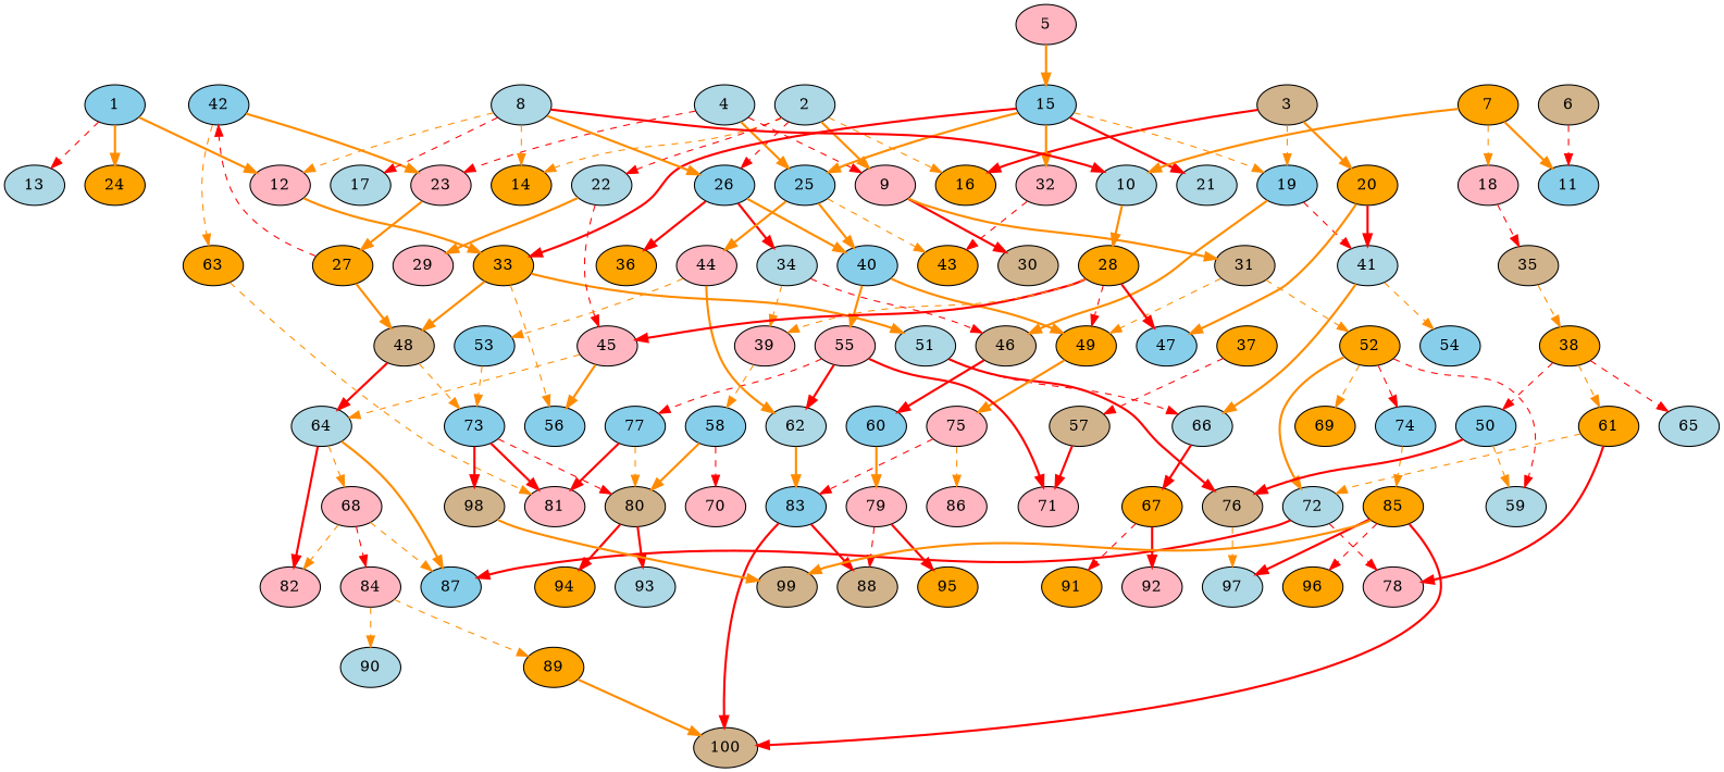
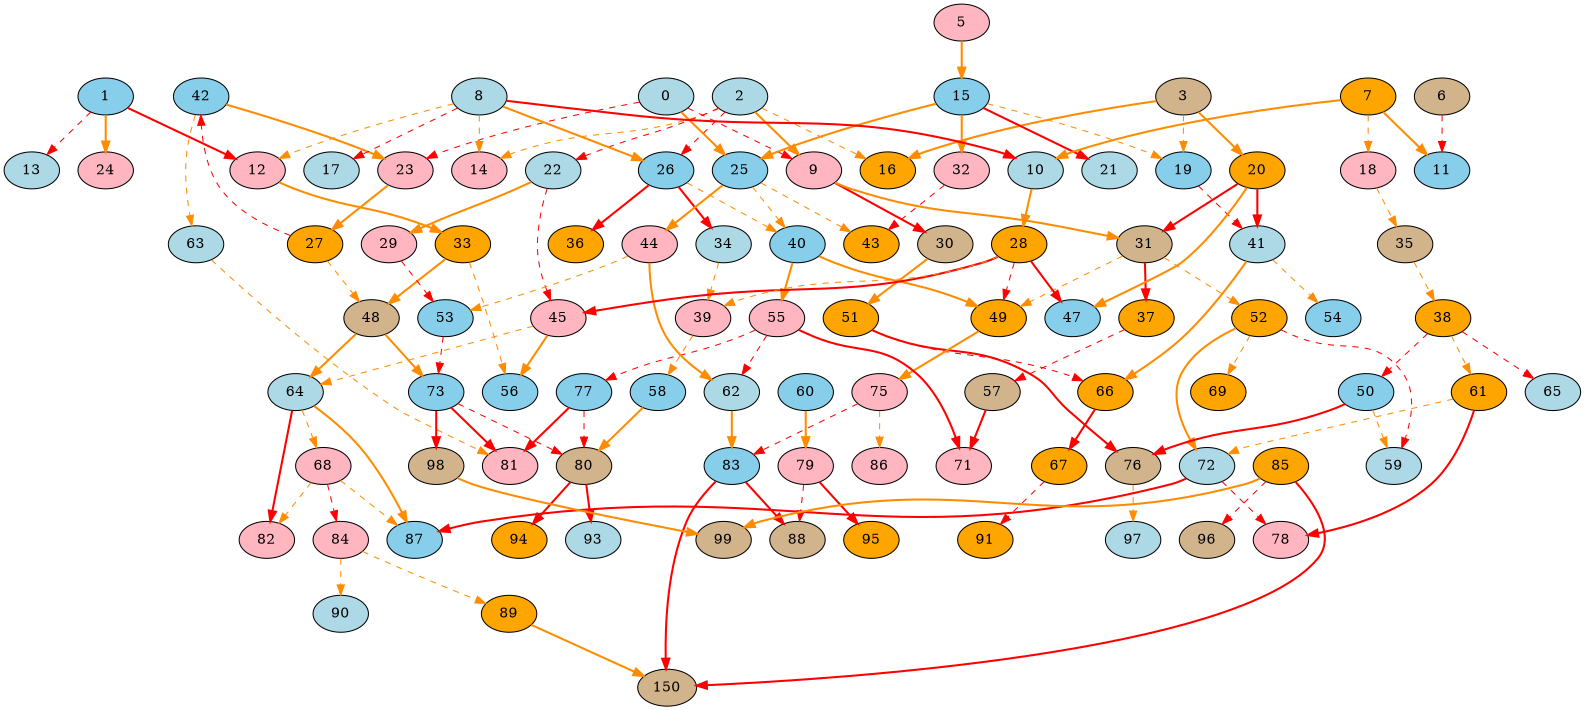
  digraph {
    node [alpha=0.17 fillcolor=lightpink style=filled]
    edge [color=darkorange style=bold]
    1 [fillcolor=skyblue]
    12 [alpha=0.09]
    13 [alpha=0.01 fillcolor=lightblue]
-   24 [alpha=0.08 fillcolor=orange]
+   24 [alpha=0.08]
    33 [alpha=0.04 fillcolor=orange]
    48 [alpha=0.13 fillcolor=tan]
-   51 [fillcolor=lightblue]
+   51 [fillcolor=orange]
    56 [alpha=0.19 fillcolor=skyblue]
    2 [fillcolor=lightblue]
    9 [alpha=0.11]
-   14 [alpha=0.13 fillcolor=orange]
+   14 [alpha=0.13]
    16 [alpha=0.03 fillcolor=orange]
    22 [alpha=0.09 fillcolor=lightblue]
    26 [alpha=0.05 fillcolor=skyblue]
    30 [alpha=0.01 fillcolor=tan]
    31 [alpha=0.07 fillcolor=tan]
    29 [alpha=0.05]
    45 [alpha=0.14]
    40 [alpha=0.16 fillcolor=skyblue]
    34 [alpha=0.14 fillcolor=lightblue]
    36 [alpha=0.20 fillcolor=orange]
    49 [alpha=0.07 fillcolor=orange]
    37 [alpha=0.10 fillcolor=orange]
    52 [alpha=0.02 fillcolor=orange]
    53 [alpha=0.03 fillcolor=skyblue]
    64 [fillcolor=lightblue]
    55 [alpha=0.15]
-   46 [alpha=0.14 fillcolor=tan]
    39 [alpha=0.11]
    3 [alpha=0.15 fillcolor=tan]
    19 [alpha=0.14 fillcolor=skyblue]
    20 [alpha=0.02 fillcolor=orange]
    41 [alpha=0.12 fillcolor=lightblue]
    47 [alpha=0.11 fillcolor=skyblue]
    54 [alpha=0.06 fillcolor=skyblue]
-   66 [alpha=0.10 fillcolor=lightblue]
+   66 [alpha=0.10 fillcolor=orange]
    60 [alpha=0.14 fillcolor=skyblue]
-   4 [alpha=0.04 fillcolor=lightblue]
+   4 [alpha=0.04 fillcolor=lightblue label=0]
    23
    25 [alpha=0.09 fillcolor=skyblue]
    27 [alpha=0.16 fillcolor=orange]
    43 [alpha=0.14 fillcolor=orange]
    44 [alpha=0.05]
    42 [alpha=0.08 fillcolor=skyblue]
-   63 [alpha=0.19 fillcolor=orange]
+   63 [alpha=0.19 fillcolor=lightblue]
    62 [alpha=0.01 fillcolor=lightblue]
    5 [alpha=0.06]
    15 [alpha=0.13 fillcolor=skyblue]
    21 [alpha=0.08 fillcolor=lightblue]
    32 [alpha=0.04]
    6 [alpha=0.01 fillcolor=tan]
    11 [alpha=0.07 fillcolor=skyblue]
    7 [alpha=0.19 fillcolor=orange]
    10 [alpha=0.10 fillcolor=lightblue]
    18 [alpha=0.12]
    28 [alpha=0.14 fillcolor=orange]
    35 [alpha=0.02 fillcolor=tan]
    38 [alpha=0.01 fillcolor=orange]
    8 [alpha=0.14 fillcolor=lightblue]
    17 [alpha=0.12 fillcolor=lightblue]
    75
    57 [alpha=0.05 fillcolor=tan]
    59 [alpha=0.06 fillcolor=lightblue]
    69 [alpha=0.07 fillcolor=orange]
    72 [alpha=0.08 fillcolor=lightblue]
-   74 [alpha=0.15 fillcolor=skyblue]
    58 [alpha=0.05 fillcolor=skyblue]
    73 [alpha=0.13 fillcolor=skyblue]
    76 [alpha=0.09 fillcolor=tan]
    50 [alpha=0.02 fillcolor=skyblue]
    61 [alpha=0.18 fillcolor=orange]
    65 [alpha=0.16 fillcolor=lightblue]
    67 [alpha=0.20 fillcolor=orange]
    79 [alpha=0.08]
    68 [alpha=0.08]
    82 [alpha=0.02]
    87 [alpha=0.11 fillcolor=skyblue]
    81 [alpha=0.04]
    71 [alpha=0.04]
    77 [alpha=0.05 fillcolor=skyblue]
    83 [alpha=0.20 fillcolor=skyblue]
    80 [fillcolor=tan]
    98 [alpha=0.15 fillcolor=tan]
-   70 [alpha=0.08]
    86 [alpha=0.11]
    78 [alpha=0.13]
    85 [alpha=0.01 fillcolor=orange]
    97 [alpha=0.07 fillcolor=lightblue]
    93 [alpha=0.12 fillcolor=lightblue]
    94 [alpha=0.02 fillcolor=orange]
    91 [alpha=0.12 fillcolor=orange]
-   92 [alpha=0.07]
    88 [alpha=0.08 fillcolor=tan]
-   100 [alpha=0.18 fillcolor=tan]
+   100 [alpha=0.18 fillcolor=tan label=150]
    84
    95 [alpha=0.14 fillcolor=orange]
    99 [alpha=0.19 fillcolor=tan]
-   96 [alpha=0.09 fillcolor=orange]
+   96 [alpha=0.09 fillcolor=tan]
    89 [fillcolor=orange]
    90 [alpha=0.19 fillcolor=lightblue]
-   1 -> 12
+   1 -> 12 [color=red]
    1 -> 13 [color=red style=dashed]
    1 -> 24
    12 -> 33
    33 -> 48
-   33 -> 51
+   30 -> 51
    33 -> 56 [style=dashed]
-   48 -> 64 [color=red]
-   48 -> 73 [style=dashed]
+   48 -> 64
+   48 -> 73
    51 -> 66 [color=red style=dashed]
    51 -> 76 [color=red]
    2 -> 9
    2 -> 14 [style=dashed]
    2 -> 16 [style=dashed]
    2 -> 22 [color=red style=dashed]
    2 -> 26 [color=red style=dashed]
    9 -> 30 [color=red]
    9 -> 31
    22 -> 29
    22 -> 45 [color=red style=dashed]
-   26 -> 40
+   26 -> 40 [style=dashed]
    26 -> 34 [color=red]
    26 -> 36 [color=red]
    31 -> 49 [style=dashed]
+   31 -> 37 [color=red]
    31 -> 52 [style=dashed]
+   29 -> 53 [color=red style=dashed]
    45 -> 56
    45 -> 64 [style=dashed]
    40 -> 49
    40 -> 55
-   34 -> 46 [color=red style=dashed]
    34 -> 39 [style=dashed]
    49 -> 75
    37 -> 57 [color=red style=dashed]
    52 -> 59 [color=red style=dashed]
    52 -> 69 [style=dashed]
    52 -> 72
-   52 -> 74 [color=red style=dashed]
-   53 -> 73 [style=dashed]
+   53 -> 73 [color=red style=dashed]
    64 -> 68 [style=dashed]
    64 -> 82 [color=red]
    64 -> 87
-   55 -> 62 [color=red]
+   55 -> 62 [color=red style=dashed]
    55 -> 71 [color=red]
    55 -> 77 [color=red style=dashed]
-   46 -> 60 [color=red]
    39 -> 58 [style=dashed]
-   3 -> 16 [color=red]
+   3 -> 16
    3 -> 19 [style=dashed]
    3 -> 20
-   19 -> 46
    19 -> 41 [color=red style=dashed]
+   20 -> 31 [color=red]
    20 -> 41 [color=red]
    20 -> 47
    41 -> 54 [style=dashed]
    41 -> 66
    66 -> 67 [color=red]
    60 -> 79
    4 -> 9 [color=red style=dashed]
    4 -> 23 [color=red style=dashed]
    4 -> 25
    23 -> 27
-   25 -> 40
+   25 -> 40 [style=dashed]
    25 -> 43 [style=dashed]
    25 -> 44
-   27 -> 48
+   27 -> 48 [style=dashed]
    27 -> 42 [color=red style=dashed]
    44 -> 53 [style=dashed]
    44 -> 62
    42 -> 23
    42 -> 63 [style=dashed]
    63 -> 81 [style=dashed]
    62 -> 83
    5 -> 15
-   15 -> 33 [color=red]
    15 -> 19 [style=dashed]
    15 -> 25
    15 -> 21 [color=red]
    15 -> 32
    32 -> 43 [color=red style=dashed]
    6 -> 11 [color=red style=dashed]
    7 -> 11
    7 -> 10
    7 -> 18 [style=dashed]
    10 -> 28
-   18 -> 35 [color=red style=dashed]
+   18 -> 35 [style=dashed]
    28 -> 45 [color=red]
    28 -> 49 [color=red style=dashed]
    28 -> 39 [style=dashed]
    28 -> 47 [color=red]
    35 -> 38 [style=dashed]
    38 -> 50 [color=red style=dashed]
    38 -> 61 [style=dashed]
    38 -> 65 [color=red style=dashed]
    8 -> 12 [style=dashed]
    8 -> 14 [style=dashed]
    8 -> 26
    8 -> 10 [color=red]
    8 -> 17 [color=red style=dashed]
    75 -> 83 [color=red style=dashed]
    75 -> 86 [style=dashed]
    57 -> 71 [color=red]
    72 -> 87 [color=red]
    72 -> 78 [color=red style=dashed]
-   74 -> 85 [style=dashed]
    58 -> 80
-   58 -> 70 [color=red style=dashed]
    73 -> 81 [color=red]
    73 -> 80 [color=red style=dashed]
    73 -> 98 [color=red]
    76 -> 97 [style=dashed]
    50 -> 59 [style=dashed]
    50 -> 76 [color=red]
    61 -> 72 [style=dashed]
    61 -> 78 [color=red]
    67 -> 91 [color=red style=dashed]
-   67 -> 92 [color=red]
    79 -> 88 [color=red style=dashed]
    79 -> 95 [color=red]
    68 -> 82 [style=dashed]
    68 -> 87 [style=dashed]
    68 -> 84 [color=red style=dashed]
    77 -> 81 [color=red]
-   77 -> 80 [style=dashed]
+   77 -> 80 [color=red style=dashed]
    83 -> 88 [color=red]
    83 -> 100 [color=red]
    80 -> 93 [color=red]
    80 -> 94 [color=red]
    98 -> 99
-   85 -> 97 [color=red]
    85 -> 100 [color=red]
    85 -> 99
    85 -> 96 [color=red style=dashed]
    84 -> 89 [style=dashed]
    84 -> 90 [style=dashed]
    89 -> 100
  }
